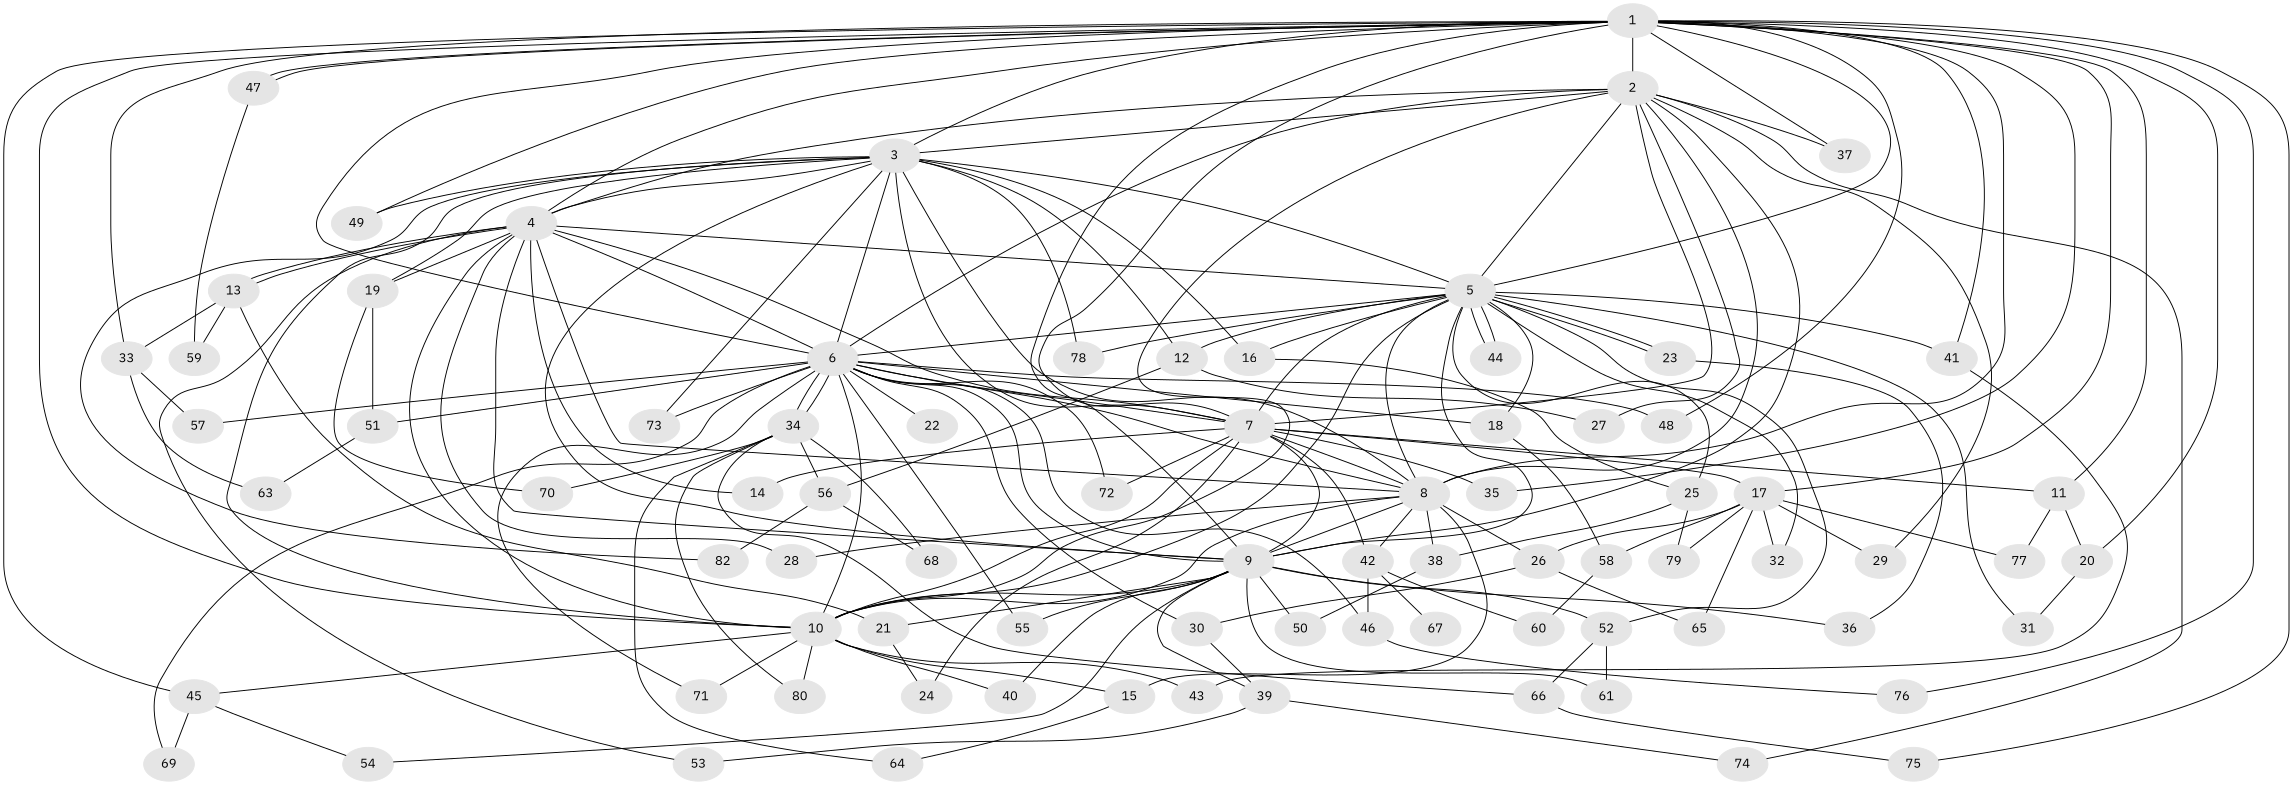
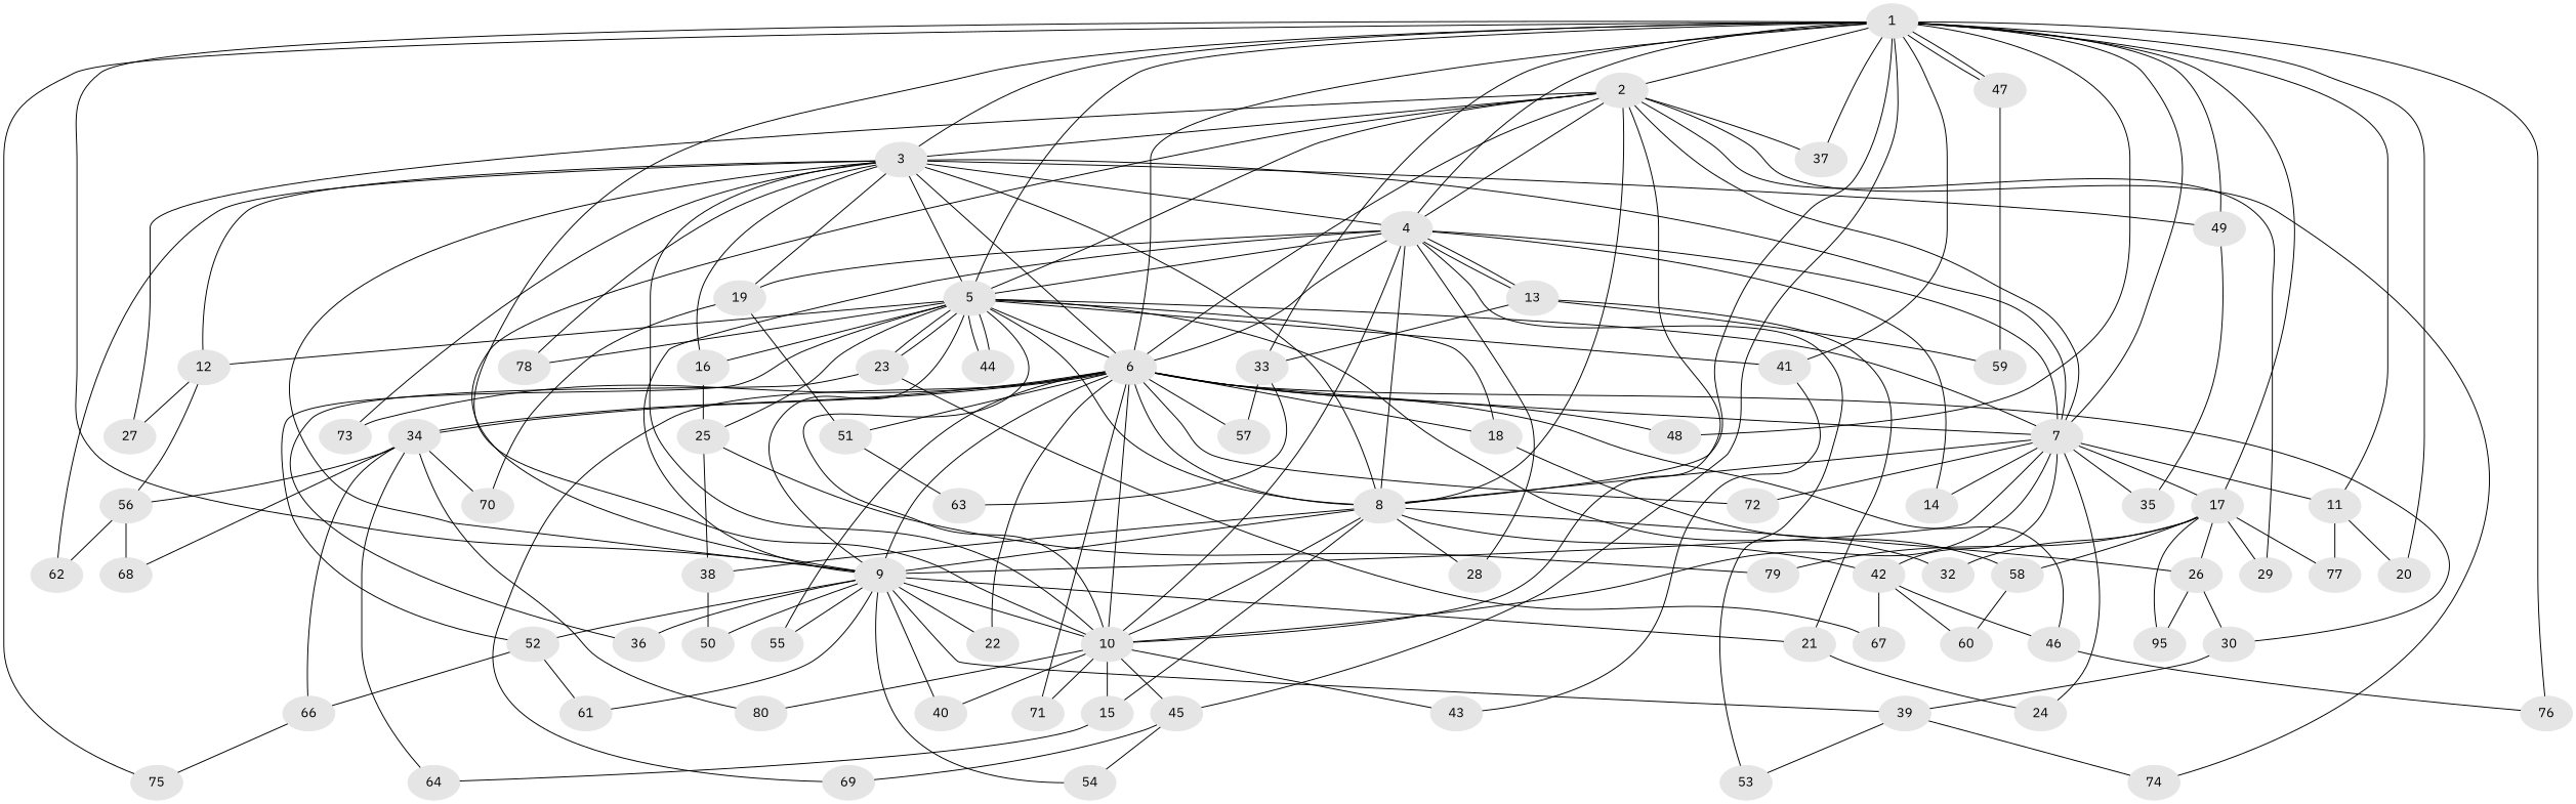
  graph {
    fontname="IBM Plex Sans"
    node [color=gray90 fontname="IBM Plex Sans" style=filled]
    edge [fontname="IBM Plex Sans"]
    1
    2
    3
    4
    5
    6
    7
    8
    9
    10
    11
    17
    20
    33
    35
    37
    41
    45
    47
    48
    49
    75
    76
    27
    29
    74
    12
    16
    19
-   62 [label=82]
+   62
    73
    78
    13
    14
    28
    53
    18
    23
    25
-   31
    32
    44
    52
    22
    30
    34
    46
    51
    55
    57
    69
    71
    72
    24
    42
    15
    26
    38
    21
    36
    39
    40
    50
    54
    61
    43
    80
    77
    58
-   65
+   65 [label=95]
    79
    63
    59
    56
    70
    67
    66
    64
    68
    60
    1 -- 2
    1 -- 3
    1 -- 4
    1 -- 5
    1 -- 6
    1 -- 7
    1 -- 8
    1 -- 9
    1 -- 10
    1 -- 11
    1 -- 17
    1 -- 20
    1 -- 33
-   1 -- 35
+   49 -- 35
    1 -- 37
    1 -- 41
    1 -- 45
    1 -- 47
    1 -- 47
    1 -- 48
    1 -- 49
    1 -- 75
    1 -- 76
    2 -- 3
    2 -- 4
    2 -- 5
    2 -- 6
    2 -- 7
    2 -- 8
    2 -- 9
    2 -- 10
    2 -- 37
    2 -- 27
    2 -- 29
    2 -- 74
    3 -- 4
    3 -- 5
    3 -- 6
    3 -- 7
    3 -- 8
    3 -- 9
    3 -- 10
    3 -- 49
    3 -- 12
    3 -- 16
    3 -- 19
    3 -- 62
    3 -- 73
    3 -- 78
    4 -- 5
    4 -- 6
    4 -- 7
    4 -- 8
    4 -- 9
    4 -- 10
    4 -- 19
    4 -- 13
    4 -- 13
    4 -- 14
    4 -- 28
    4 -- 53
    5 -- 6
    5 -- 7
    5 -- 8
    5 -- 9
    5 -- 10
    5 -- 41
    5 -- 12
    5 -- 16
    5 -- 78
    5 -- 18
    5 -- 23
    5 -- 23
    5 -- 25
-   5 -- 31
    5 -- 32
    5 -- 44
    5 -- 44
    5 -- 52
    6 -- 7
    6 -- 8
    6 -- 9
    6 -- 10
    6 -- 48
    6 -- 73
    6 -- 18
    6 -- 22
    6 -- 30
    6 -- 34
    6 -- 34
    6 -- 46
    6 -- 51
    6 -- 55
    6 -- 57
    6 -- 69
    6 -- 71
    6 -- 72
    7 -- 8
    7 -- 9
    7 -- 10
    7 -- 11
    7 -- 17
    7 -- 35
    7 -- 14
    7 -- 72
    7 -- 24
    7 -- 42
    8 -- 9
    8 -- 10
    8 -- 28
    8 -- 42
    8 -- 15
    8 -- 26
    8 -- 38
    9 -- 10
    9 -- 52
+   9 -- 22
    9 -- 55
    9 -- 21
    9 -- 36
    9 -- 39
    9 -- 40
    9 -- 50
    9 -- 54
    9 -- 61
    10 -- 45
    10 -- 71
    10 -- 15
    10 -- 40
    10 -- 43
    10 -- 80
    11 -- 20
    11 -- 77
    17 -- 29
    17 -- 32
    17 -- 26
    17 -- 77
    17 -- 58
    17 -- 65
    17 -- 79
-   20 -- 31
    33 -- 57
    33 -- 63
    41 -- 43
    45 -- 69
    45 -- 54
    47 -- 59
    12 -- 27
    12 -- 56
    16 -- 25
    19 -- 51
    19 -- 70
    13 -- 33
    13 -- 21
    13 -- 59
    18 -- 58
    23 -- 36
+   23 -- 67
    25 -- 38
    25 -- 79
    52 -- 61
    52 -- 66
    30 -- 39
    34 -- 80
    34 -- 56
    34 -- 70
    34 -- 66
    34 -- 64
    34 -- 68
    46 -- 76
    51 -- 63
    42 -- 46
    42 -- 67
    42 -- 60
    15 -- 64
    26 -- 30
    26 -- 65
    38 -- 50
    21 -- 24
    39 -- 74
    39 -- 53
    58 -- 60
    56 -- 62
    56 -- 68
    66 -- 75
  }
